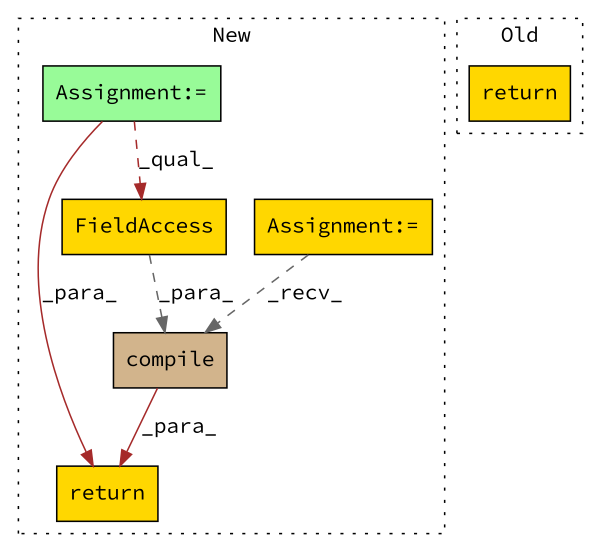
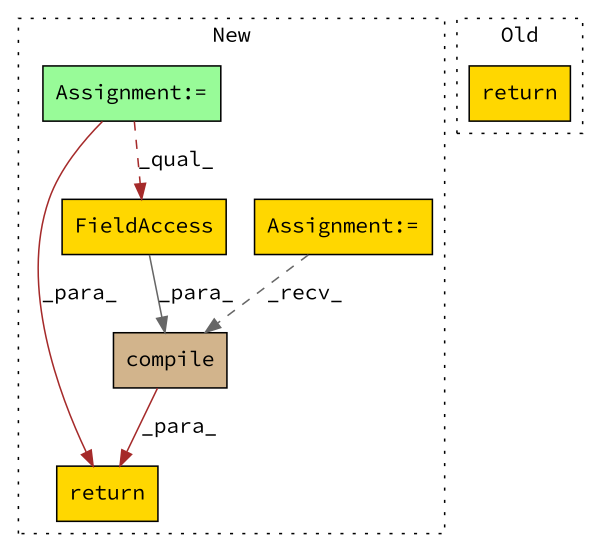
  digraph {
    fontname="Source Code Pro"
    node [a=7 l=7 shape=box style=filled fillcolor=gold fontname="Source Code Pro"]
    edge [color=brown style=dashed fontname="Source Code Pro"]
    n1 [a=32 l="8,1" label=compile s="2800,2830" fillcolor=tan]
    n2 [l=8 label="Assignment:=" s=2770]
    n3 [a=41 label=return s=2784]
    n4 [l=5 label="Assignment:=" s=2755 fillcolor=palegreen]
    n5 [a=22 l=9 label=FieldAccess s=2808]
    n6 [a=41 label=return s=2745]
    subgraph cluster_1 {
      label=New
      style=dotted
      n1
      n2
      n3
      n4
      n5
    }
    subgraph cluster_2 {
      label=Old
      style=dotted
      n6
    }
    n1 -> n3 [label=_para_ style=solid]
    n2 -> n1 [label=_recv_ color=gray40]
    n4 -> n3 [label=_para_ style=solid]
    n4 -> n5 [label=_qual_]
-   n5 -> n1 [label=_para_ color=gray40]
+   n5 -> n1 [label=_para_ color=gray40 style=solid]
  }
